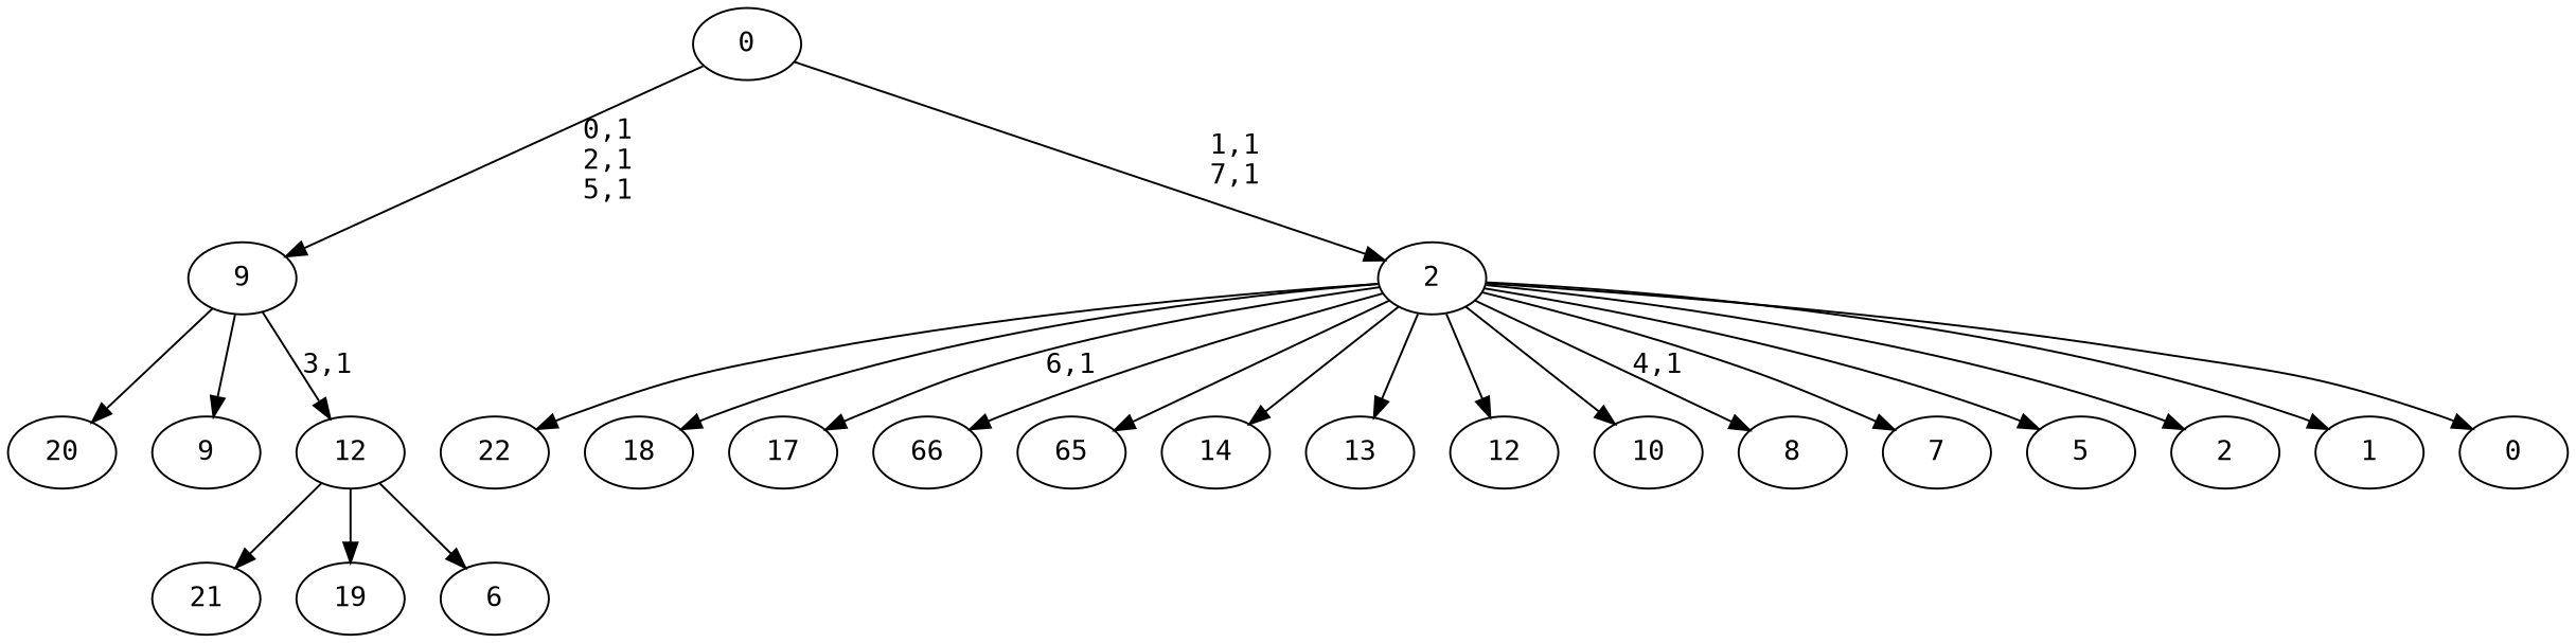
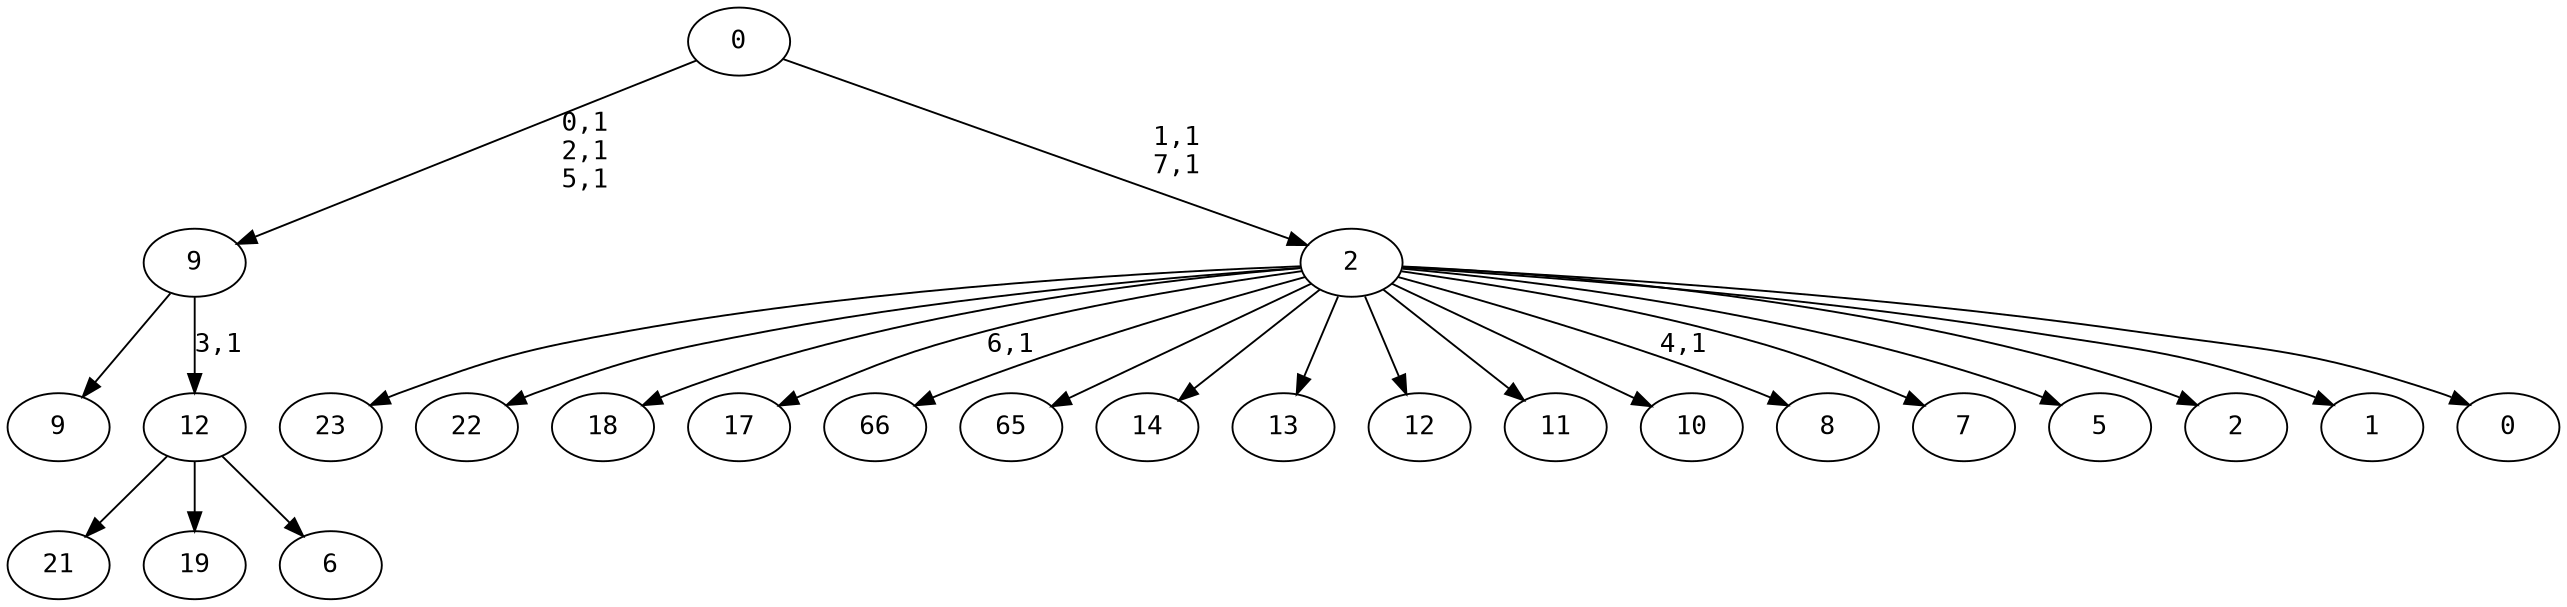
  digraph {
    fontname="DejaVu Sans Mono"
    node [fontname="DejaVu Sans Mono"]
    edge [fontname="DejaVu Sans Mono"]
+   n1 [label=23]
    n2 [label=22]
    n3 [label=21]
-   n4 [label=20]
    n5 [label=19]
    n6 [label=18]
    n7 [label=17]
    n8 [label=66]
    n9 [label=65]
    n10 [label=14]
    n11 [label=13]
    n12 [label=12]
+   n13 [label=11]
    n14 [label=10]
    n15 [label=9]
    n16 [label=8]
    n17 [label=7]
    n18 [label=6]
    12
    n20 [label=5]
    9
    n22 [label=2]
    n23 [label=1]
    n24 [label=0]
    2
    0
    12 -> n3
    12 -> n5
    12 -> n18
-   9 -> n4
    9 -> n15
    9 -> 12 [label="3,1"]
+   2 -> n1
    2 -> n2
    2 -> n6
    2 -> n7 [label="6,1"]
    2 -> n8
    2 -> n9
    2 -> n10
    2 -> n11
    2 -> n12
+   2 -> n13
    2 -> n14
    2 -> n16 [label="4,1"]
    2 -> n17
    2 -> n20
    2 -> n22
    2 -> n23
    2 -> n24
    0 -> 9 [label="0,1\n2,1\n5,1"]
    0 -> 2 [label="1,1\n7,1"]
  }
